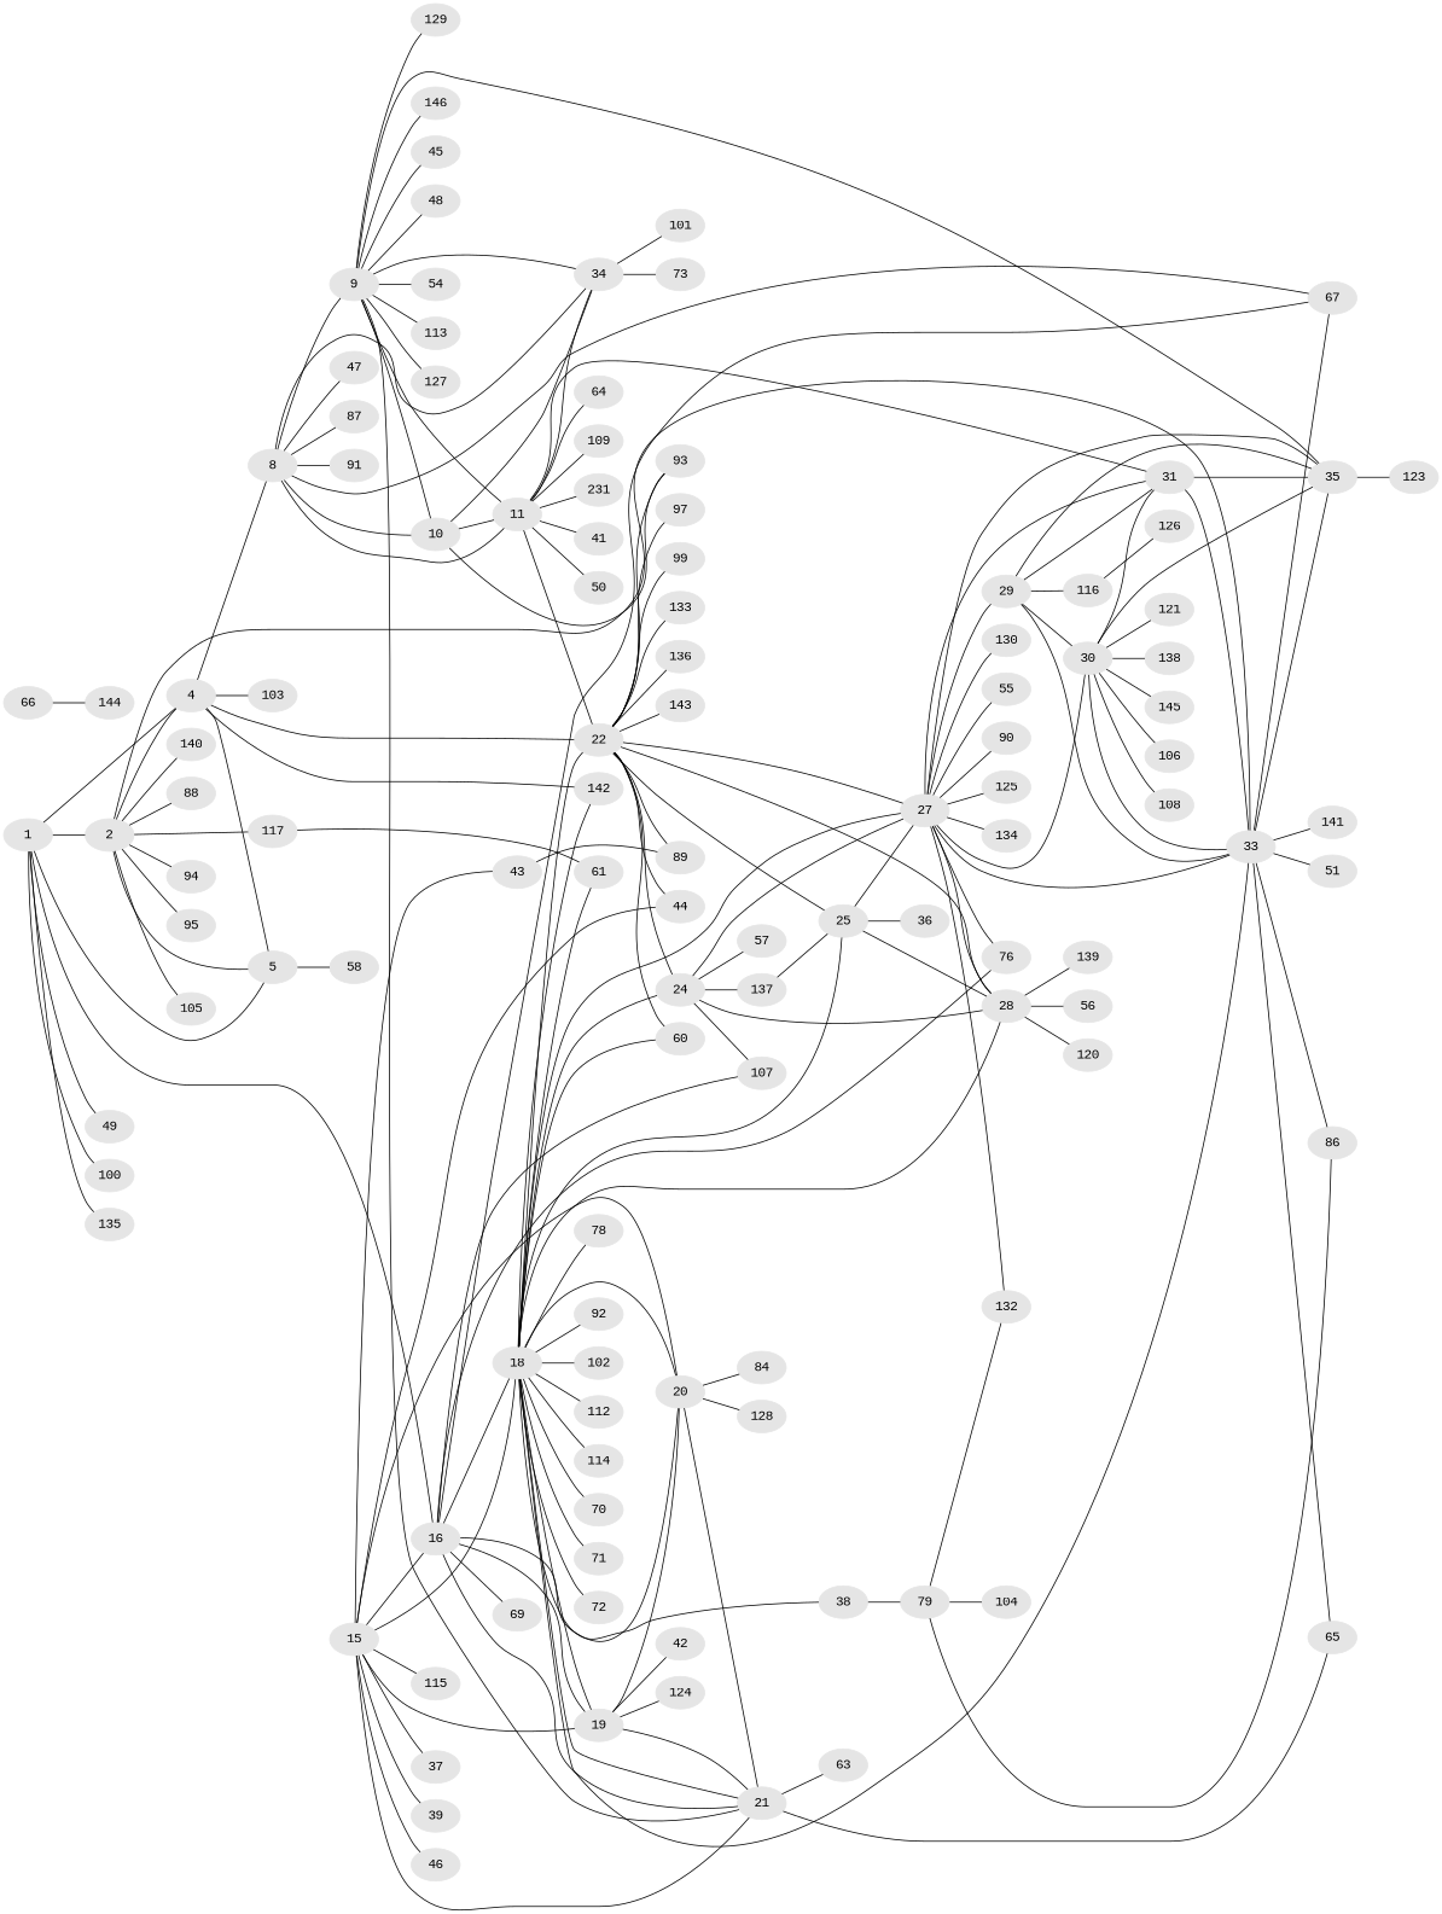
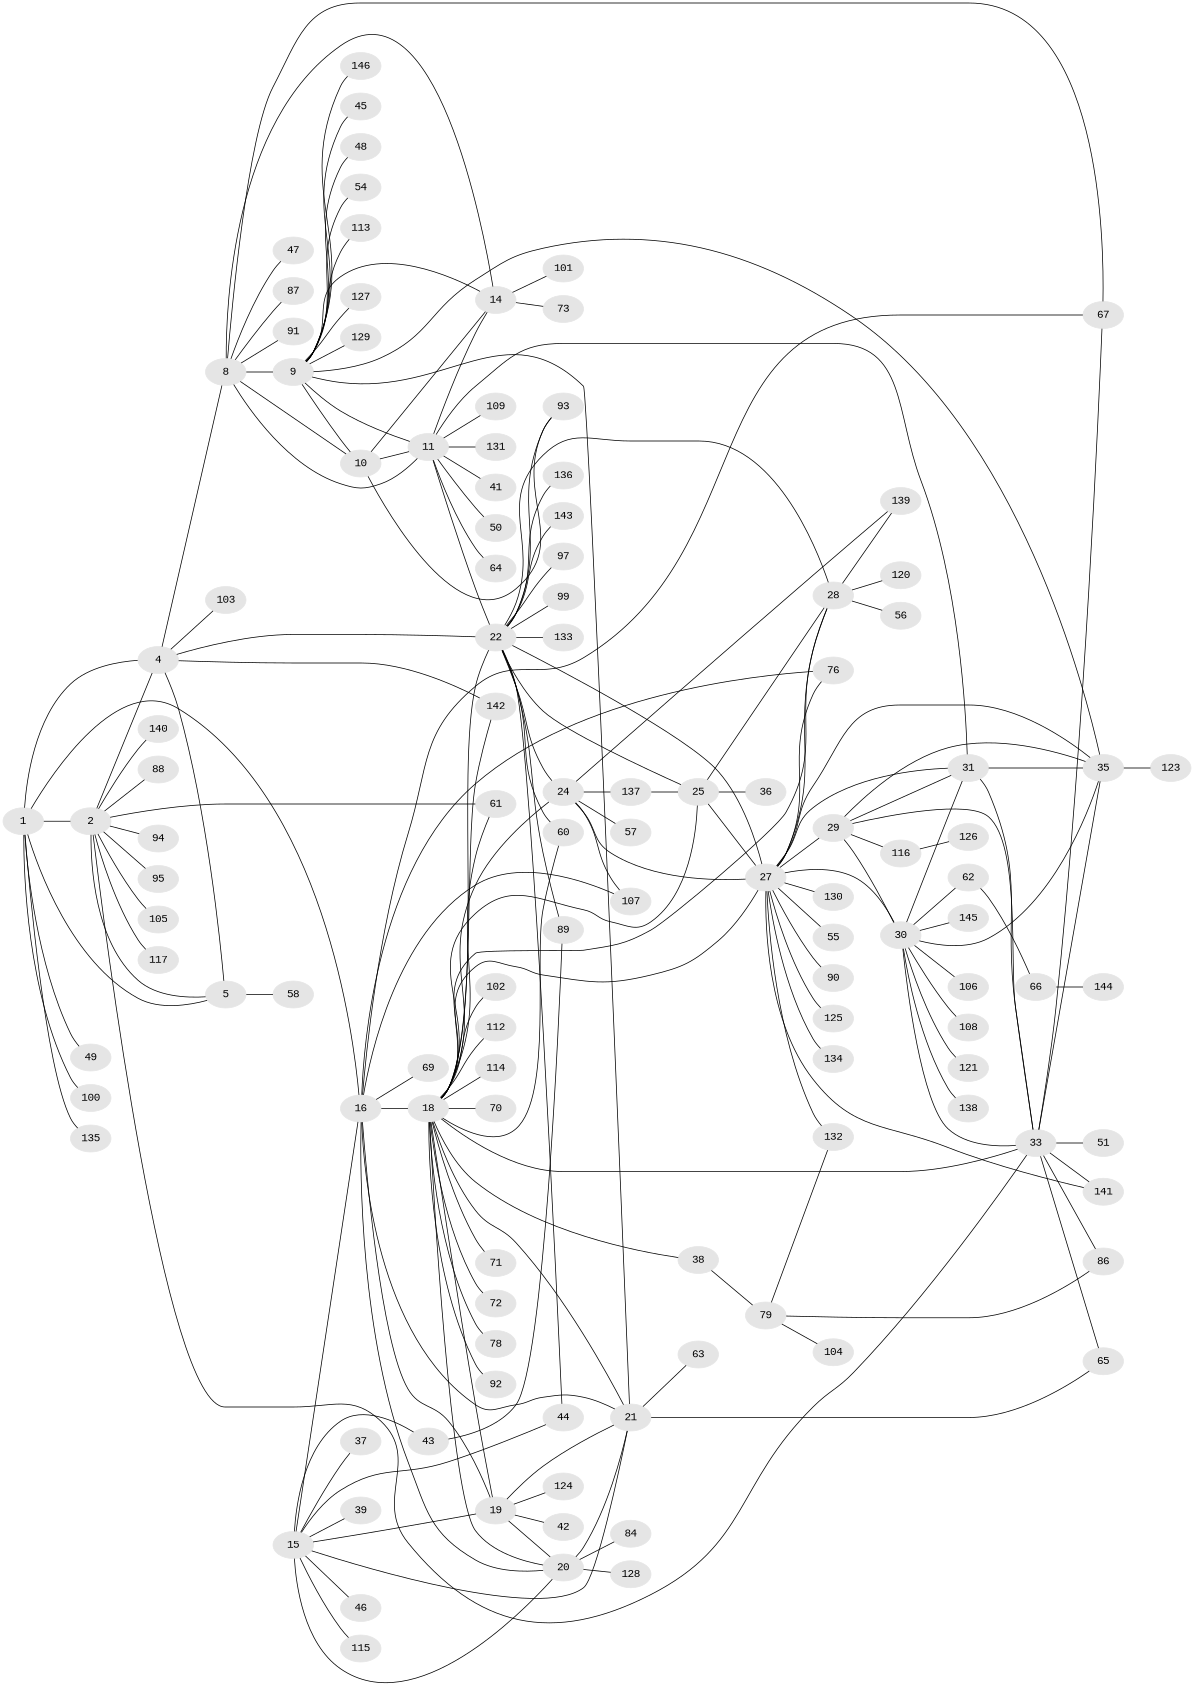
  graph {
    fontname="Liberation Mono"
    rankdir=LR
    node [color=gray90 fontname="Liberation Mono" style=filled]
    edge [fontname="Liberation Mono"]
    1 [super="+3"]
    2 [super="+7"]
    4 [super="+6"]
    5 [super="+77"]
    16
    49
    100
    135
    33 [super="+96"]
    61
    88
    94
    95
    105
    117
    140
    8 [super="+111"]
    22 [super="+23"]
    103
    142
    58
    67
    21 [super="+74"]
    18 [super="+26"]
    19 [super="+122"]
    20 [super="+82"]
    69
    76 [super="+98"]
    107 [super="+110"]
    35 [super="+68"]
    65
    51
    86
    141
    9 [super="+13"]
    10 [super="+52"]
    11 [super="+12"]
-   14 [label=34]
+   14
    47
    87
    91
    93
    44
    24 [super="+83"]
    25 [super="+40"]
    27 [super="+32"]
    28 [super="+78"]
    60
    89
    97
    99
    133
    136
    143
    45 [super="+53"]
    48
    54 [super="+118"]
    113
    127
    129
    146
    41
    50
    64
    109
-   131 [label=231]
+   131
    31 [super="+119"]
    73
    101
    63
    123
    15 [super="+17"]
    37
    39
    43
    46
    115
    38
    70
    71
    72
    n82 [label=78]
    92
    102
    112
    114
    42
    124
    84
    128
    57
    137
    36
    130
    29 [super="+85"]
    30 [super="+34"]
    55 [super="+59"]
    90
    125
    132
    134
    56
    120
    139
    79 [super="+80"]
    116
+   62
    106
    108
    121
    138
    145
    126
    66
    104
    144
    1 -- 2 [weight=4]
    1 -- 4 [weight=4]
    1 -- 5 [weight=2]
    1 -- 16
    1 -- 49
    1 -- 100
    1 -- 135
    2 -- 4 [weight=4]
    2 -- 5 [weight=2]
    2 -- 33
-   117 -- 61
+   2 -- 61
    2 -- 88
    2 -- 94
    2 -- 95
    2 -- 105
    2 -- 117
    2 -- 140
    4 -- 5 [weight=2]
    4 -- 8
    4 -- 22
    4 -- 103
    4 -- 142
    5 -- 58
    16 -- 67
    16 -- 21
    16 -- 18
    16 -- 19
    16 -- 20
    16 -- 69
    16 -- 76
    16 -- 107
    33 -- 67
    33 -- 35
    33 -- 65
    33 -- 51
    33 -- 86
    33 -- 141
    8 -- 67
    8 -- 9 [weight=2]
    8 -- 10
    8 -- 11 [weight=2]
    8 -- 14
    8 -- 47
    8 -- 87
    8 -- 91
    22 -- 93
    22 -- 44
    22 -- 24 [weight=2]
    22 -- 25 [weight=2]
    22 -- 27 [weight=2]
    22 -- 28 [weight=2]
    22 -- 60
    22 -- 89
    22 -- 97
    22 -- 99
    22 -- 133
    22 -- 136
    22 -- 143
    21 -- 65
    21 -- 63
    18 -- 33
    18 -- 61
    18 -- 22 [weight=2]
    18 -- 142
    18 -- 21
    18 -- 19
    18 -- 20
    18 -- 24
    18 -- 25
    18 -- 27
    18 -- 28
    18 -- 60
    18 -- 38
    18 -- 70
    18 -- 71
    18 -- 72
    18 -- n82
    18 -- 92
    18 -- 102
    18 -- 112
    18 -- 114
    19 -- 21
    19 -- 20
    19 -- 42
    19 -- 124
    20 -- 21
    20 -- 84
    20 -- 128
    35 -- 123
    9 -- 21
    9 -- 35
    9 -- 10 [weight=2]
    9 -- 11 [weight=4]
    9 -- 14 [weight=2]
    9 -- 45
    9 -- 48
    9 -- 54
    9 -- 113
    9 -- 127
    9 -- 129
    9 -- 146
    10 -- 11 [weight=2]
    10 -- 14
    10 -- 93
    11 -- 22
    11 -- 14 [weight=2]
    11 -- 41
    11 -- 50
    11 -- 64
    11 -- 109
    11 -- 131
    11 -- 31
    14 -- 73
    14 -- 101
    24 -- 107
    24 -- 27
-   24 -- 28
+   24 -- 139
    24 -- 57
    24 -- 137
    25 -- 27
    25 -- 28
    25 -- 36
-   27 -- 33
+   27 -- 141
    27 -- 76
    27 -- 35
    27 -- 28
    27 -- 31
    27 -- 130
    27 -- 29
    27 -- 30 [weight=2]
    27 -- 55
    27 -- 90
    27 -- 125
    27 -- 132
    27 -- 134
    28 -- 56
    28 -- 120
    28 -- 139
    31 -- 33
    31 -- 35
    15 -- 16 [weight=2]
    15 -- 21 [weight=2]
-   15 -- 18 [weight=2]
    15 -- 19 [weight=2]
    15 -- 20 [weight=2]
    15 -- 44
    15 -- 37
    15 -- 39
    15 -- 43
    15 -- 46
    15 -- 115
    43 -- 89
    38 -- 79
    137 -- 25
    29 -- 33
    29 -- 35
    29 -- 31
    29 -- 30 [weight=2]
    29 -- 116
    30 -- 33 [weight=2]
    30 -- 35 [weight=2]
    30 -- 31 [weight=2]
+   30 -- 62
    30 -- 106
    30 -- 108
    30 -- 121
    30 -- 138
    30 -- 145
    79 -- 86
    79 -- 132
    79 -- 104
    116 -- 126
+   62 -- 66
    66 -- 144
  }
